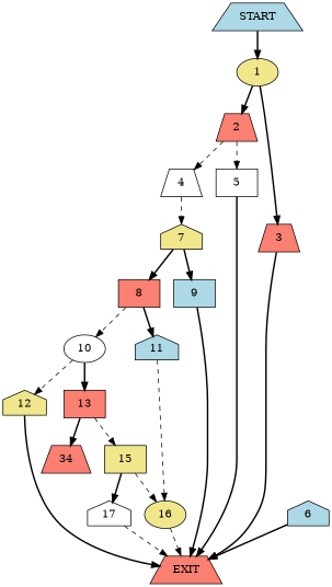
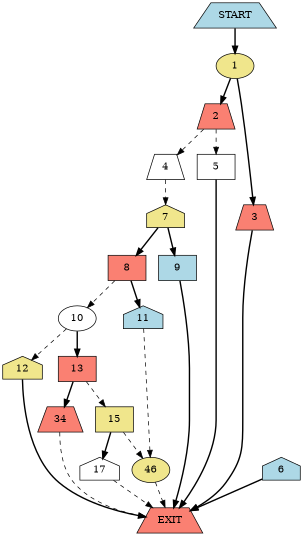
  digraph {
    node [fillcolor=salmon shape=trapezium style=filled]
    edge [style=bold]
    n1 [fillcolor=lightblue label=START]
    1 [fillcolor=khaki shape=ellipse]
    2
    3
    n5 [label=EXIT]
    4 [fillcolor=white]
    5 [fillcolor=white shape=box]
    7 [fillcolor=khaki shape=house]
    6 [fillcolor=lightblue shape=house]
    8 [shape=box]
    9 [fillcolor=lightblue shape=box]
    10 [fillcolor=white shape=ellipse]
    11 [fillcolor=lightblue shape=house]
    12 [fillcolor=khaki shape=house]
    13 [shape=box]
-   16 [fillcolor=khaki shape=ellipse]
+   16 [fillcolor=khaki shape=ellipse label=46]
    n17 [label=34]
    15 [fillcolor=khaki shape=box]
    17 [fillcolor=white shape=house]
    n1 -> 1
    1 -> 2
    1 -> 3
    2 -> 4 [style=dashed]
    2 -> 5 [style=dashed]
    3 -> n5
    4 -> 7 [style=dashed]
    5 -> n5
    7 -> 8
    7 -> 9
    6 -> n5
    8 -> 10 [style=dashed]
    8 -> 11
    9 -> n5
    10 -> 12 [style=dashed]
    10 -> 13
    11 -> 16 [style=dashed]
    12 -> n5
    13 -> n17
    13 -> 15 [style=dashed]
    16 -> n5 [style=dashed]
+   n17 -> n5 [style=dashed]
    15 -> 16 [style=dashed]
    15 -> 17
    17 -> n5 [style=dashed]
  }
